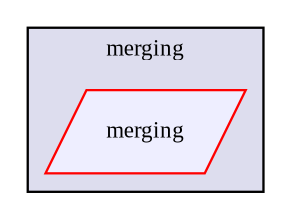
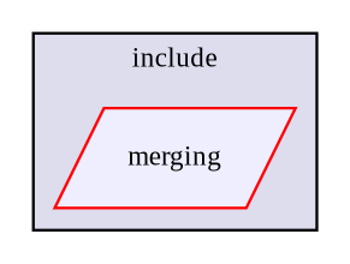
  digraph {
    compound=true
    fontname="Liberation Serif"
    n1 [fillcolor="#eeeeff" fontname="Liberation Serif" fontsize=10 label=merging pencolor=black shape=parallelogram style=filled color=red]
    subgraph cluster_1 {
      bgcolor="#ddddee"
      fontsize=10
-     label=merging
+     label=include
      pencolor=black
      n1
    }
  }
